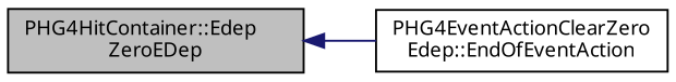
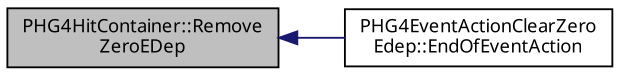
  digraph {
    rankdir=LR
    fontname="Noto Sans"
    node [color=black fontname="Noto Sans" fontsize=10 shape=record]
-   n1 [fillcolor=grey75 fontcolor=black height=0.2 label="PHG4HitContainer::Edep\lZeroEDep" style=filled width=0.4]
+   n1 [fillcolor=grey75 fontcolor=black height=0.2 label="PHG4HitContainer::Remove\lZeroEDep" style=filled width=0.4]
    n2 [height=0.2 label="PHG4EventActionClearZero\lEdep::EndOfEventAction" width=0.4]
    n1 -> n2 [color=midnightblue dir=back fontname="Noto Sans" fontsize=10 labelfontname=FreeSans labelfontsize=10 style=solid]
  }
